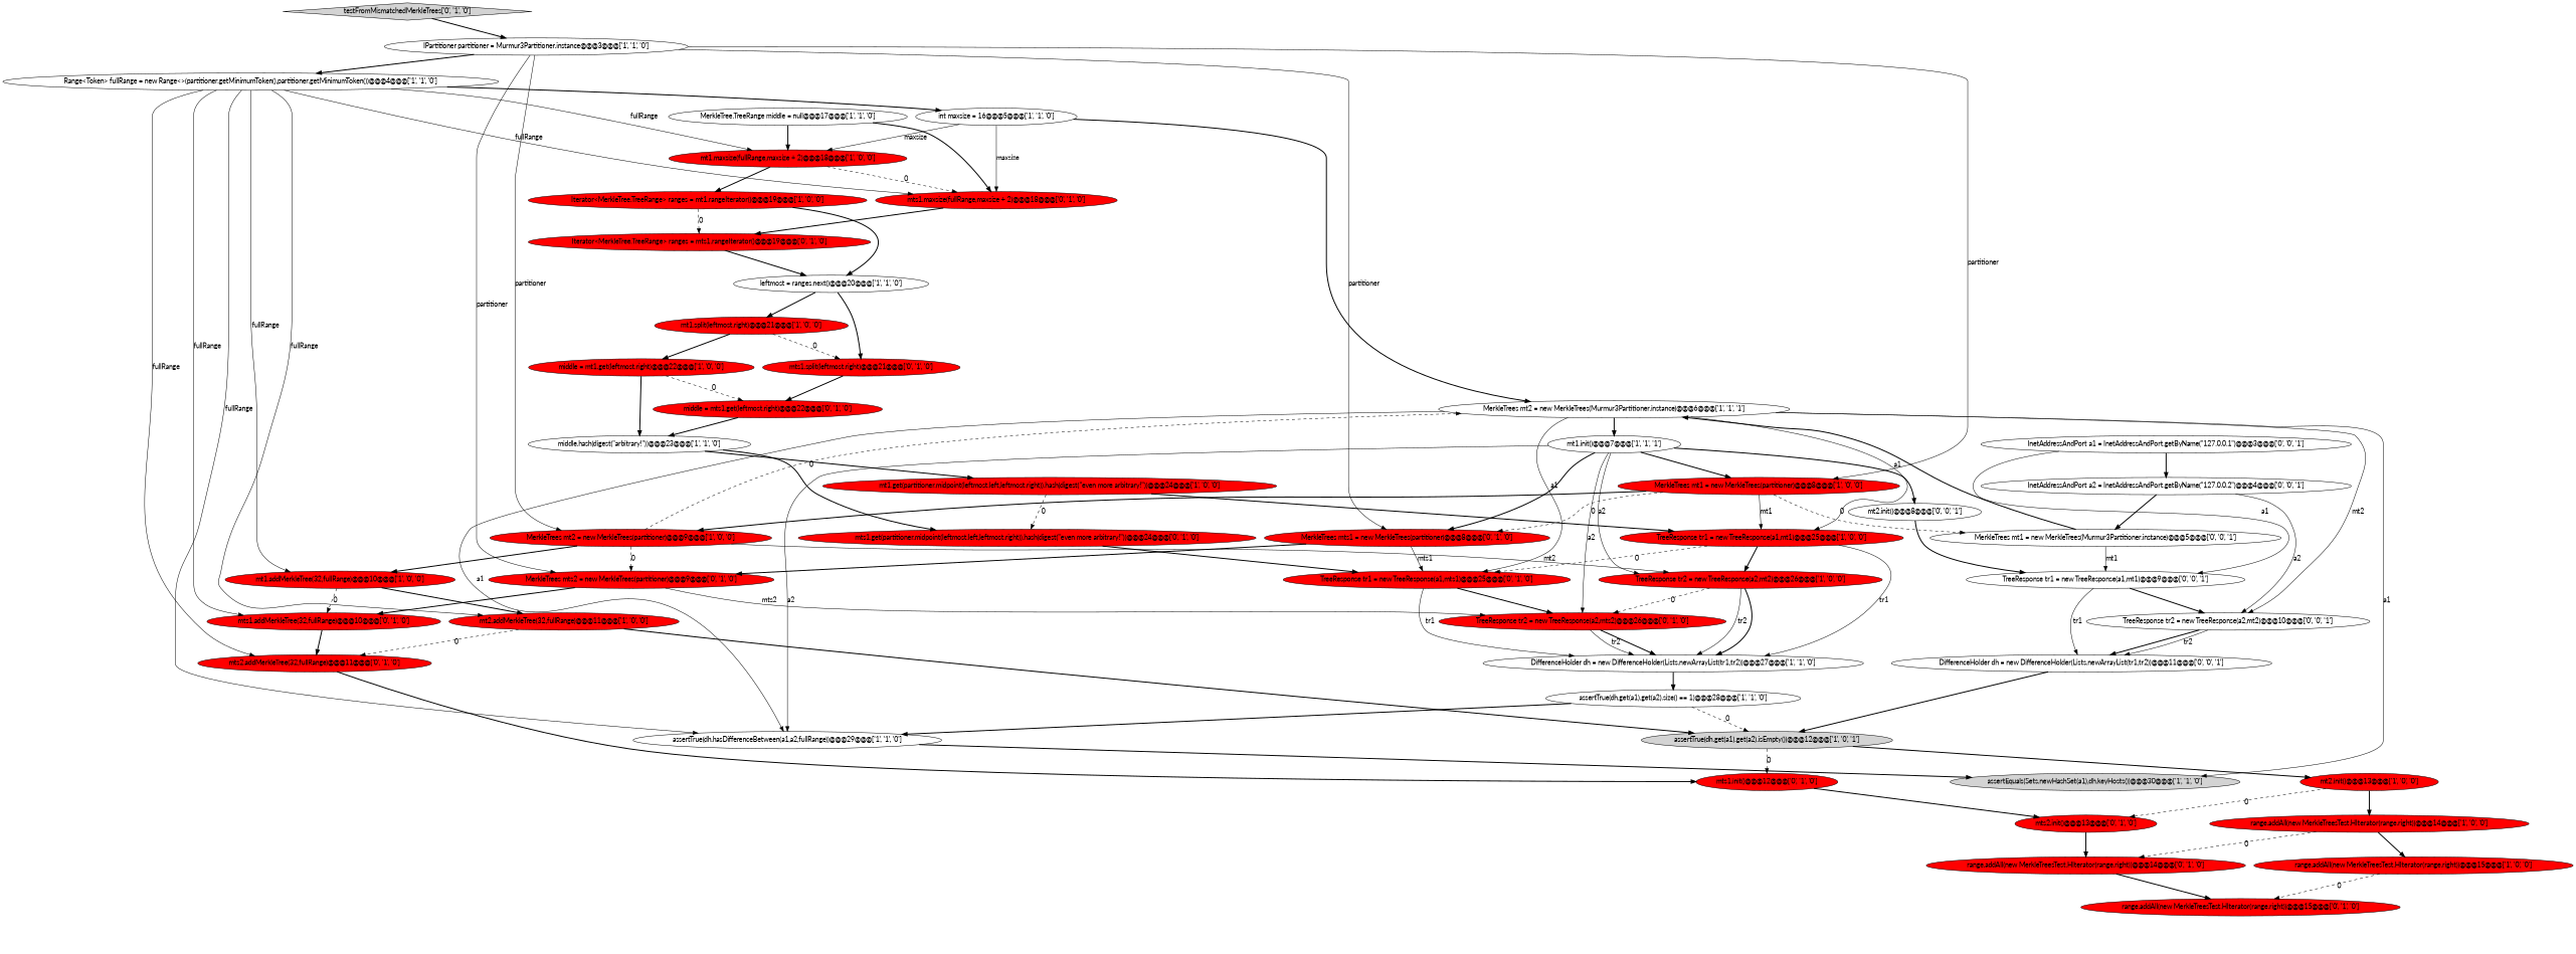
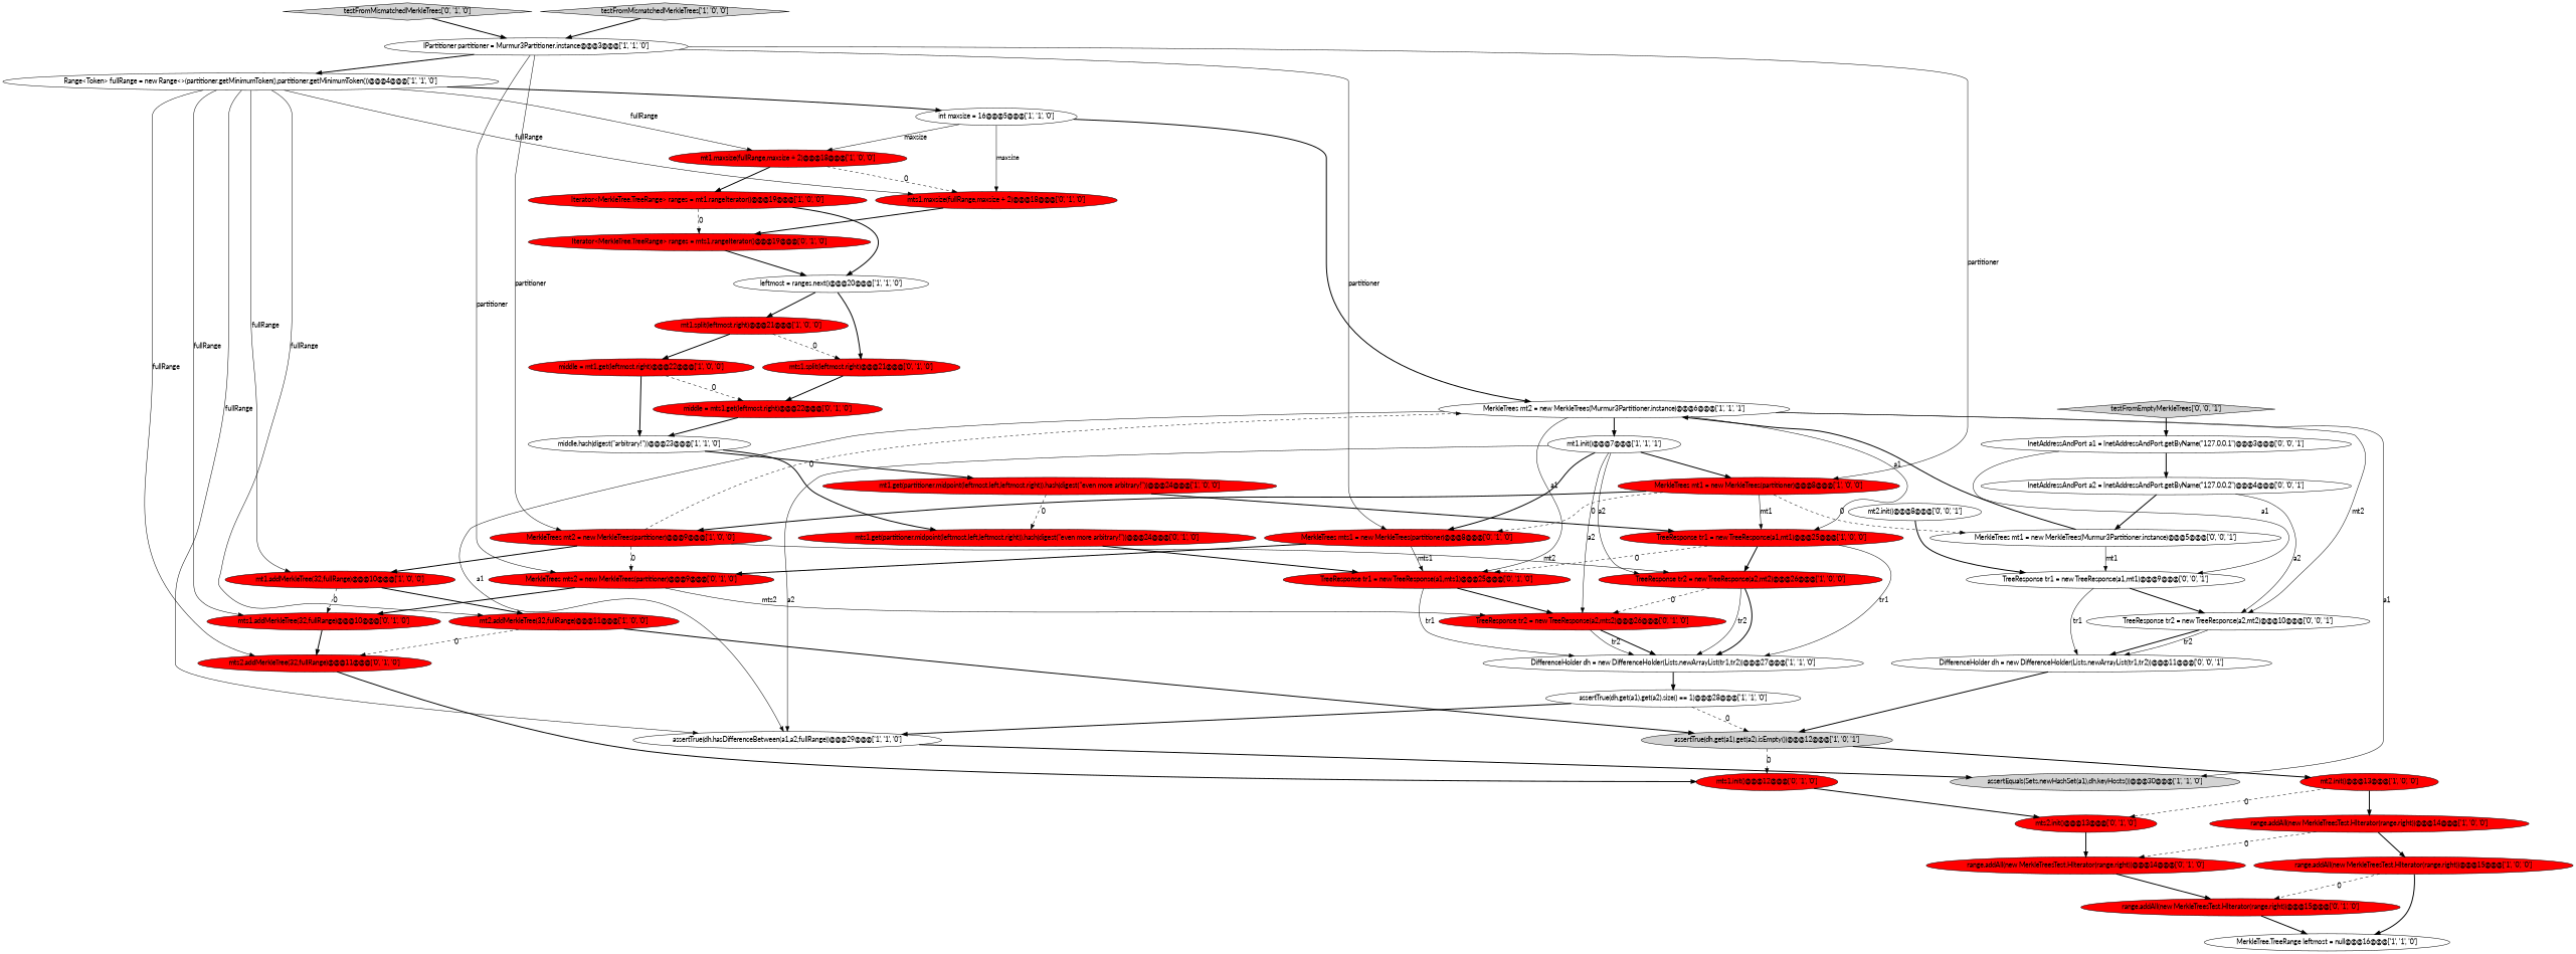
  digraph {
    fontname=Lato
    node [fillcolor=red fontname=Lato shape=ellipse style=filled]
    edge [fontname=Lato style=bold]
    n1 [label="mt2.addMerkleTree(32,fullRange)@@@11@@@['1', '0', '0']"]
    n2 [label="mts2.addMerkleTree(32,fullRange)@@@11@@@['0', '1', '0']"]
    n3 [fillcolor=lightgray label="assertTrue(dh.get(a1).get(a2).isEmpty())@@@12@@@['1', '0', '1']"]
    n4 [label="mts1.init()@@@12@@@['0', '1', '0']"]
    n5 [label="mt2.init()@@@13@@@['1', '0', '0']"]
    n6 [label="Iterator<MerkleTree.TreeRange> ranges = mts1.rangeIterator()@@@19@@@['0', '1', '0']"]
    n7 [fillcolor=white label="leftmost = ranges.next()@@@20@@@['1', '1', '0']"]
    n8 [label="mt1.split(leftmost.right)@@@21@@@['1', '0', '0']"]
    n9 [label="mts1.split(leftmost.right)@@@21@@@['0', '1', '0']"]
    n10 [fillcolor=white label="IPartitioner partitioner = Murmur3Partitioner.instance@@@3@@@['1', '1', '0']"]
    n11 [label="MerkleTrees mt1 = new MerkleTrees(partitioner)@@@8@@@['1', '0', '0']"]
    n12 [label="MerkleTrees mts2 = new MerkleTrees(partitioner)@@@9@@@['0', '1', '0']"]
    n13 [fillcolor=white label="Range<Token> fullRange = new Range<>(partitioner.getMinimumToken(),partitioner.getMinimumToken())@@@4@@@['1', '1', '0']"]
    n14 [label="MerkleTrees mt2 = new MerkleTrees(partitioner)@@@9@@@['1', '0', '0']"]
    n15 [label="MerkleTrees mts1 = new MerkleTrees(partitioner)@@@8@@@['0', '1', '0']"]
    n16 [fillcolor=white label="MerkleTrees mt1 = new MerkleTrees(Murmur3Partitioner.instance)@@@5@@@['0', '0', '1']"]
    n17 [label="TreeResponse tr1 = new TreeResponse(a1,mt1)@@@25@@@['1', '0', '0']"]
    n18 [label="TreeResponse tr2 = new TreeResponse(a2,mts2)@@@26@@@['0', '1', '0']"]
    n19 [label="mts1.addMerkleTree(32,fullRange)@@@10@@@['0', '1', '0']"]
    n20 [label="mts1.maxsize(fullRange,maxsize + 2)@@@18@@@['0', '1', '0']"]
    n21 [fillcolor=white label="assertTrue(dh.hasDifferenceBetween(a1,a2,fullRange))@@@29@@@['1', '1', '0']"]
    n22 [label="mt1.maxsize(fullRange,maxsize + 2)@@@18@@@['1', '0', '0']"]
    n23 [fillcolor=white label="int maxsize = 16@@@5@@@['1', '1', '0']"]
    n24 [label="mt1.addMerkleTree(32,fullRange)@@@10@@@['1', '0', '0']"]
    n25 [fillcolor=white label="MerkleTrees mt2 = new MerkleTrees(Murmur3Partitioner.instance)@@@6@@@['1', '1', '1']"]
    n26 [label="TreeResponse tr2 = new TreeResponse(a2,mt2)@@@26@@@['1', '0', '0']"]
    n27 [label="TreeResponse tr1 = new TreeResponse(a1,mts1)@@@25@@@['0', '1', '0']"]
    n28 [fillcolor=white label="DifferenceHolder dh = new DifferenceHolder(Lists.newArrayList(tr1,tr2))@@@27@@@['1', '1', '0']"]
    n29 [fillcolor=white label="assertTrue(dh.get(a1).get(a2).size() == 1)@@@28@@@['1', '1', '0']"]
    n30 [fillcolor=white label="TreeResponse tr1 = new TreeResponse(a1,mt1)@@@9@@@['0', '0', '1']"]
    n31 [label="middle = mt1.get(leftmost.right)@@@22@@@['1', '0', '0']"]
    n32 [fillcolor=white label="middle.hash(digest(\"arbitrary!\"))@@@23@@@['1', '1', '0']"]
    n33 [label="middle = mts1.get(leftmost.right)@@@22@@@['0', '1', '0']"]
    n34 [label="Iterator<MerkleTree.TreeRange> ranges = mt1.rangeIterator()@@@19@@@['1', '0', '0']"]
    n35 [label="range.addAll(new MerkleTreesTest.HIterator(range.right))@@@15@@@['1', '0', '0']"]
    n36 [label="range.addAll(new MerkleTreesTest.HIterator(range.right))@@@15@@@['0', '1', '0']"]
+   n37 [fillcolor=white label="MerkleTree.TreeRange leftmost = null@@@16@@@['1', '1', '0']"]
    n38 [label="range.addAll(new MerkleTreesTest.HIterator(range.right))@@@14@@@['0', '1', '0']"]
    n39 [fillcolor=white label="TreeResponse tr2 = new TreeResponse(a2,mt2)@@@10@@@['0', '0', '1']"]
    n40 [fillcolor=white label="mt1.init()@@@7@@@['1', '1', '1']"]
    n41 [fillcolor=lightgray label="assertEquals(Sets.newHashSet(a1),dh.keyHosts())@@@30@@@['1', '1', '0']"]
    n42 [fillcolor=white label="DifferenceHolder dh = new DifferenceHolder(Lists.newArrayList(tr1,tr2))@@@11@@@['0', '0', '1']"]
    n43 [fillcolor=white label="mt2.init()@@@8@@@['0', '0', '1']"]
    n44 [label="range.addAll(new MerkleTreesTest.HIterator(range.right))@@@14@@@['1', '0', '0']"]
    n45 [label="mts1.get(partitioner.midpoint(leftmost.left,leftmost.right)).hash(digest(\"even more arbitrary!\"))@@@24@@@['0', '1', '0']"]
    n46 [label="mt1.get(partitioner.midpoint(leftmost.left,leftmost.right)).hash(digest(\"even more arbitrary!\"))@@@24@@@['1', '0', '0']"]
    n47 [fillcolor=lightgray label="testFromMismatchedMerkleTrees['0', '1', '0']" shape=diamond]
    n48 [label="mts2.init()@@@13@@@['0', '1', '0']"]
    n49 [fillcolor=white label="InetAddressAndPort a2 = InetAddressAndPort.getByName(\"127.0.0.2\")@@@4@@@['0', '0', '1']"]
    n50 [fillcolor=white label="InetAddressAndPort a1 = InetAddressAndPort.getByName(\"127.0.0.1\")@@@3@@@['0', '0', '1']"]
-   n52 [fillcolor=white label="MerkleTree.TreeRange middle = null@@@17@@@['1', '1', '0']"]
+   n51 [fillcolor=lightgray label="testFromMismatchedMerkleTrees['1', '0', '0']" shape=diamond]
+   n53 [fillcolor=lightgray label="testFromEmptyMerkleTrees['0', '0', '1']" shape=diamond]
    n1 -> n2 [label=0 style=dashed]
    n1 -> n3
    n2 -> n4
    n3 -> n4 [label=0 style=dashed]
    n3 -> n5
    n4 -> n48
    n5 -> n44
    n5 -> n48 [label=0 style=dashed]
    n6 -> n7
    n7 -> n8
    n7 -> n9
    n8 -> n9 [label=0 style=dashed]
    n8 -> n31
    n9 -> n33
    n10 -> n11 [label=partitioner style=solid]
    n10 -> n12 [label=partitioner style=solid]
    n10 -> n13
    n10 -> n14 [label=partitioner style=solid]
    n10 -> n15 [label=partitioner style=solid]
    n11 -> n14
    n11 -> n15 [label=0 style=dashed]
    n11 -> n16 [label=0 style=dashed]
    n11 -> n17 [label=mt1 style=solid]
    n12 -> n18 [label=mts2 style=solid]
    n12 -> n19
    n13 -> n1 [label=fullRange style=solid]
    n13 -> n2 [label=fullRange style=solid]
    n13 -> n19 [label=fullRange style=solid]
    n13 -> n20 [label=fullRange style=solid]
    n13 -> n21 [label=fullRange style=solid]
    n13 -> n22 [label=fullRange style=solid]
    n13 -> n23
    n13 -> n24 [label=fullRange style=solid]
    n14 -> n12 [label=0 style=dashed]
    n14 -> n24
    n14 -> n25 [label=0 style=dashed]
    n14 -> n26 [label=mt2 style=solid]
    n15 -> n12
    n15 -> n27 [label=mts1 style=solid]
    n16 -> n25
    n16 -> n30 [label=mt1 style=solid]
    n17 -> n26
    n17 -> n27 [label=0 style=dashed]
    n17 -> n28 [label=tr1 style=solid]
    n18 -> n28
    n18 -> n28 [label=tr2 style=solid]
    n19 -> n2
    n20 -> n6
    n21 -> n41
    n22 -> n20 [label=0 style=dashed]
    n22 -> n34
    n23 -> n20 [label=maxsize style=solid]
    n23 -> n22 [label=maxsize style=solid]
    n23 -> n25
    n24 -> n1
    n24 -> n19 [label=0 style=dashed]
    n25 -> n17 [label=a1 style=solid]
    n25 -> n21 [label=a1 style=solid]
    n25 -> n27 [label=a1 style=solid]
    n25 -> n39 [label=mt2 style=solid]
    n25 -> n40
    n25 -> n41 [label=a1 style=solid]
    n26 -> n18 [label=0 style=dashed]
    n26 -> n28 [label=tr2 style=solid]
    n26 -> n28
    n27 -> n18
    n27 -> n28 [label=tr1 style=solid]
    n28 -> n29
    n29 -> n3 [label=0 style=dashed]
    n29 -> n21
    n30 -> n39
    n30 -> n42 [label=tr1 style=solid]
    n31 -> n32
    n31 -> n33 [label=0 style=dashed]
    n32 -> n45
    n32 -> n46
    n33 -> n32
    n34 -> n6 [label=0 style=dashed]
    n34 -> n7
    n35 -> n36 [label=0 style=dashed]
+   n35 -> n37
+   n36 -> n37
    n38 -> n36
    n39 -> n42
    n39 -> n42 [label=tr2 style=solid]
    n40 -> n11
    n40 -> n15
    n40 -> n18 [label=a2 style=solid]
    n40 -> n21 [label=a2 style=solid]
    n40 -> n26 [label=a2 style=solid]
-   n40 -> n43
    n42 -> n3
    n43 -> n30
    n44 -> n35
    n44 -> n38 [label=0 style=dashed]
    n45 -> n27
    n46 -> n17
    n46 -> n45 [label=0 style=dashed]
    n47 -> n10
    n48 -> n38
    n49 -> n16
    n49 -> n39 [label=a2 style=solid]
    n50 -> n30 [label=a1 style=solid]
    n50 -> n49
-   n52 -> n20
-   n52 -> n22
+   n51 -> n10
+   n53 -> n50
  }
